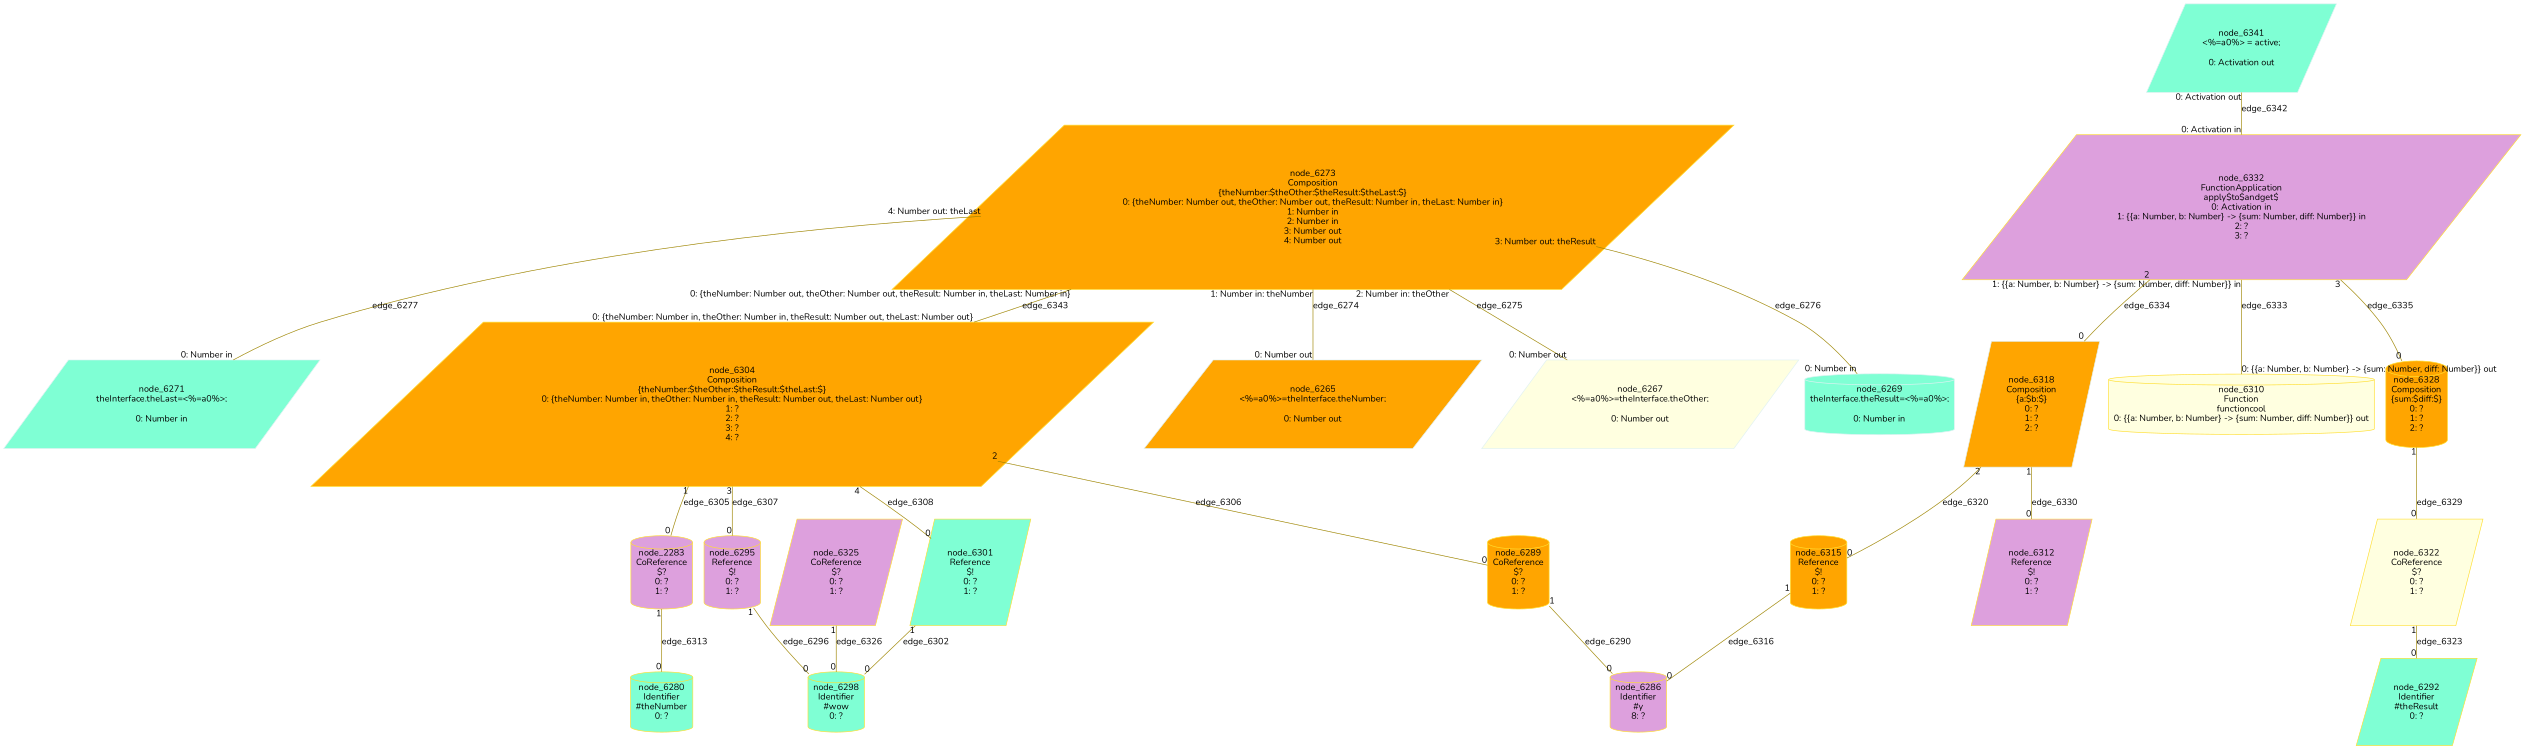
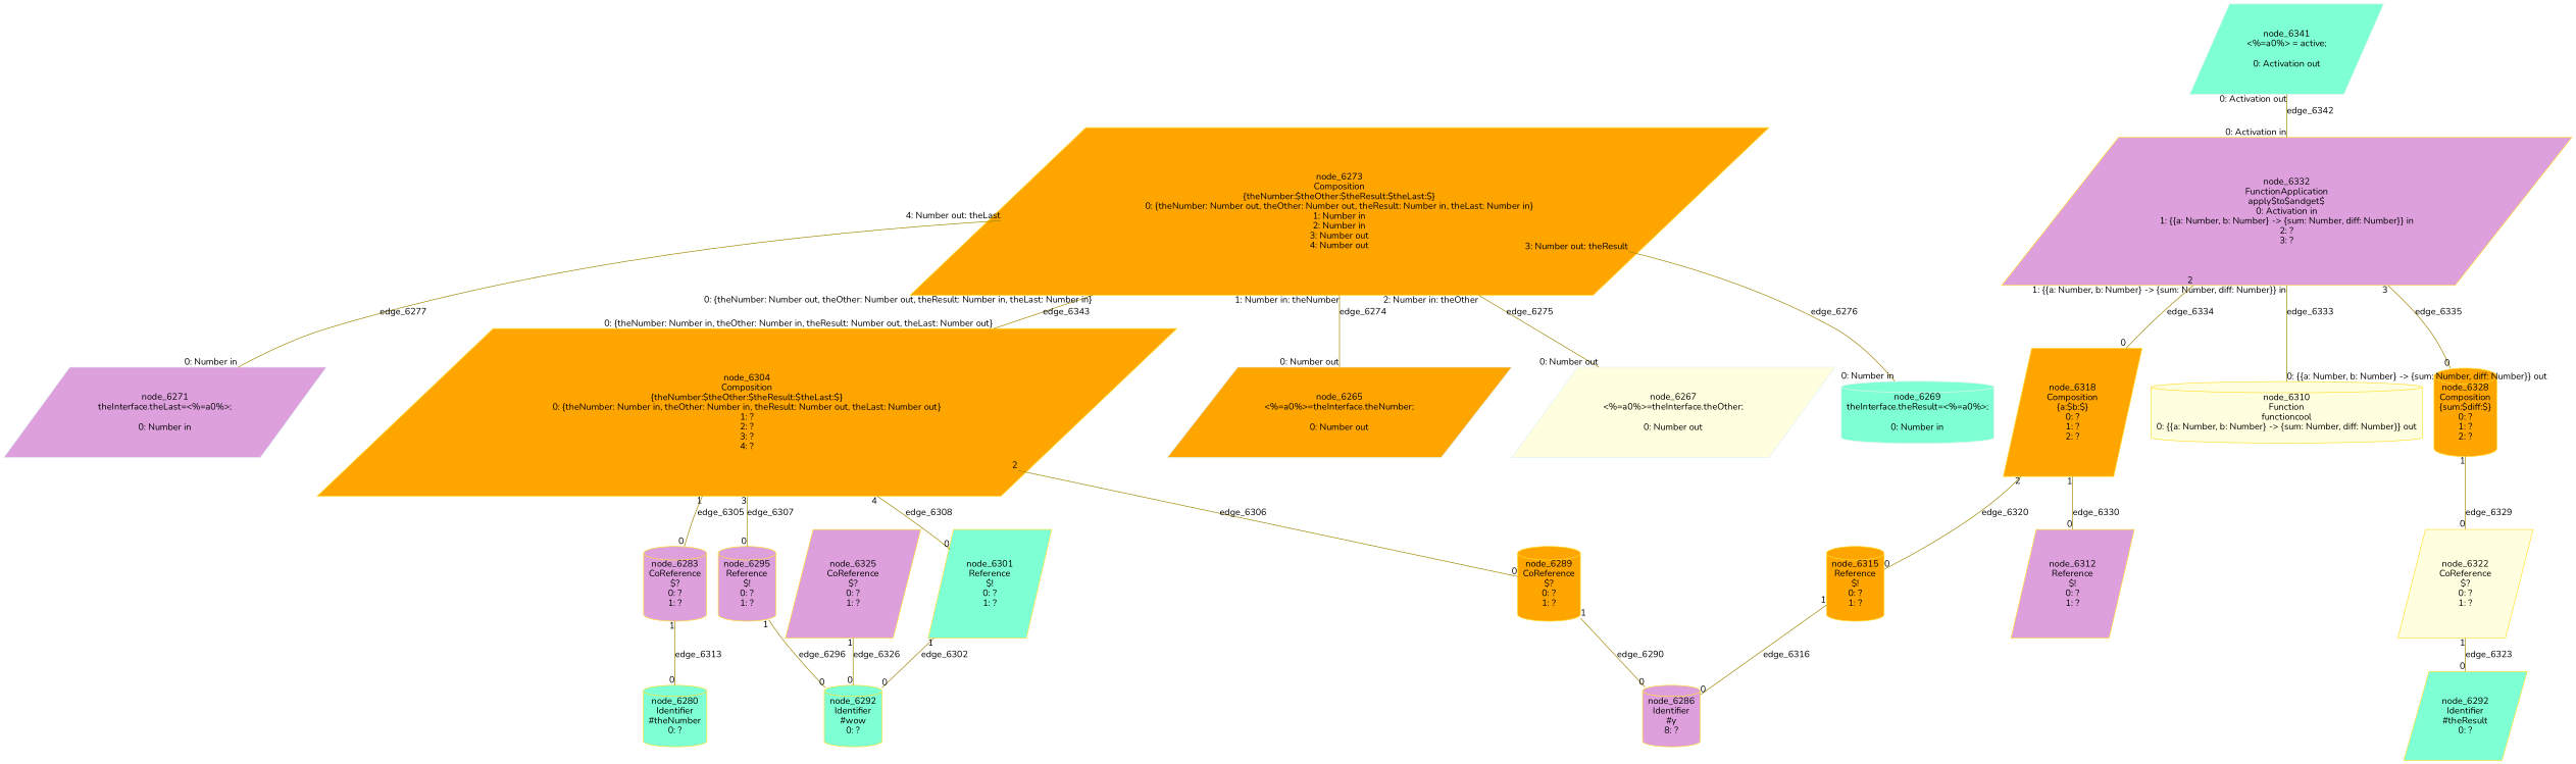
  digraph {
    fontname=Nunito
    node [color="#ffde2f" fillcolor=orange fontname=Nunito shape=parallelogram style=filled]
    edge [arrowHead=none arrowsize=1 color="#9d8400" dir=none fontname=Nunito headlabel=0 taillabel=1]
    n1 [color="#dff1f2" label="node_6265\n<%=a0%>=theInterface.theNumber;\n\n0: Number out"]
    n2 [color="#dff1f2" fillcolor=lightyellow label="node_6267\n<%=a0%>=theInterface.theOther;\n\n0: Number out"]
    n3 [color="#dff1f2" fillcolor=aquamarine label="node_6269\ntheInterface.theResult=<%=a0%>;\n\n0: Number in" shape=cylinder]
-   n4 [color="#dff1f2" fillcolor=aquamarine label="node_6271\ntheInterface.theLast=<%=a0%>;\n\n0: Number in"]
+   n4 [color="#dff1f2" fillcolor=plum label="node_6271\ntheInterface.theLast=<%=a0%>;\n\n0: Number in"]
    n5 [label="node_6273\nComposition\n{theNumber:$theOther:$theResult:$theLast:$}\n0: {theNumber: Number out, theOther: Number out, theResult: Number in, theLast: Number in}\n1: Number in\n2: Number in\n3: Number out\n4: Number out"]
    n6 [label="node_6304\nComposition\n{theNumber:$theOther:$theResult:$theLast:$}\n0: {theNumber: Number in, theOther: Number in, theResult: Number out, theLast: Number out}\n1: ?\n2: ?\n3: ?\n4: ?"]
-   n7 [fillcolor=plum label="node_2283\nCoReference\n$?\n0: ?\n1: ?" shape=cylinder]
+   n7 [fillcolor=plum label="node_6283\nCoReference\n$?\n0: ?\n1: ?" shape=cylinder]
    n8 [label="node_6289\nCoReference\n$?\n0: ?\n1: ?" shape=cylinder]
    n9 [fillcolor=plum label="node_6295\nReference\n$!\n0: ?\n1: ?" shape=cylinder]
    n10 [fillcolor=aquamarine label="node_6301\nReference\n$!\n0: ?\n1: ?"]
    n11 [fillcolor=aquamarine label="node_6280\nIdentifier\n#theNumber\n0: ?" shape=cylinder]
    n12 [fillcolor=plum label="node_6286\nIdentifier\n#y\n8: ?" shape=cylinder]
    n13 [fillcolor=aquamarine label="node_6292\nIdentifier\n#theResult\n0: ?"]
-   n14 [fillcolor=aquamarine label="node_6298\nIdentifier\n#wow\n0: ?" shape=cylinder]
+   n14 [fillcolor=aquamarine label="node_6292\nIdentifier\n#wow\n0: ?" shape=cylinder]
    n15 [fillcolor=lightyellow label="node_6310\nFunction\nfunctioncool\n0: {{a: Number, b: Number} -> {sum: Number, diff: Number}} out" shape=cylinder]
    n16 [fillcolor=plum label="node_6312\nReference\n$!\n0: ?\n1: ?"]
    n17 [label="node_6315\nReference\n$!\n0: ?\n1: ?" shape=cylinder]
-   n18 [color="#dff1f2" label="node_6318\nComposition\n{a:$b:$}\n0: ?\n1: ?\n2: ?"]
+   n18 [label="node_6318\nComposition\n{a:$b:$}\n0: ?\n1: ?\n2: ?"]
    n19 [fillcolor=lightyellow label="node_6322\nCoReference\n$?\n0: ?\n1: ?"]
    n20 [fillcolor=plum label="node_6325\nCoReference\n$?\n0: ?\n1: ?"]
    n21 [label="node_6328\nComposition\n{sum:$diff:$}\n0: ?\n1: ?\n2: ?" shape=cylinder]
    n22 [fillcolor=plum label="node_6332\nFunctionApplication\napply$to$andget$\n0: Activation in\n1: {{a: Number, b: Number} -> {sum: Number, diff: Number}} in\n2: ?\n3: ?"]
    n23 [color="#dff1f2" fillcolor=aquamarine label="node_6341\n<%=a0%> = active;\n\n0: Activation out"]
    n5 -> n1 [headlabel="0: Number out" label=edge_6274 taillabel="1: Number in: theNumber"]
    n5 -> n2 [headlabel="0: Number out" label=edge_6275 taillabel="2: Number in: theOther"]
    n5 -> n3 [headlabel="0: Number in" label=edge_6276 taillabel="3: Number out: theResult"]
    n5 -> n4 [headlabel="0: Number in" label=edge_6277 taillabel="4: Number out: theLast"]
    n5 -> n6 [headlabel="0: {theNumber: Number in, theOther: Number in, theResult: Number out, theLast: Number out}" label=edge_6343 taillabel="0: {theNumber: Number out, theOther: Number out, theResult: Number in, theLast: Number in}"]
    n6 -> n7 [label=edge_6305]
    n6 -> n8 [label=edge_6306 taillabel=2]
    n6 -> n9 [label=edge_6307 taillabel=3]
    n6 -> n10 [label=edge_6308 taillabel=4]
    n7 -> n11 [label=edge_6313]
    n8 -> n12 [label=edge_6290]
    n9 -> n14 [label=edge_6296]
    n10 -> n14 [label=edge_6302]
    n17 -> n12 [label=edge_6316]
    n18 -> n16 [label=edge_6330]
    n18 -> n17 [label=edge_6320 taillabel=2]
    n19 -> n13 [label=edge_6323]
    n20 -> n14 [label=edge_6326]
    n21 -> n19 [label=edge_6329]
    n22 -> n15 [headlabel="0: {{a: Number, b: Number} -> {sum: Number, diff: Number}} out" label=edge_6333 taillabel="1: {{a: Number, b: Number} -> {sum: Number, diff: Number}} in"]
    n22 -> n18 [label=edge_6334 taillabel=2]
    n22 -> n21 [label=edge_6335 taillabel=3]
    n23 -> n22 [headlabel="0: Activation in" label=edge_6342 taillabel="0: Activation out"]
  }
